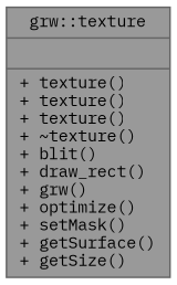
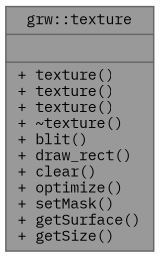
  digraph {
    fontname="IBM Plex Mono"
-   n1 [color=gray40 fillcolor=grey60 fontcolor=black fontname="IBM Plex Mono" fontsize=10 height=0.2 label="{grw::texture\n||+ texture()\l+ texture()\l+ texture()\l+ ~texture()\l+ blit()\l+ draw_rect()\l+ grw()\l+ optimize()\l+ setMask()\l+ getSurface()\l+ getSize()\l}" shape=record style=filled width=0.4]
+   n1 [color=gray40 fillcolor=grey60 fontcolor=black fontname="IBM Plex Mono" fontsize=10 height=0.2 label="{grw::texture\n||+ texture()\l+ texture()\l+ texture()\l+ ~texture()\l+ blit()\l+ draw_rect()\l+ clear()\l+ optimize()\l+ setMask()\l+ getSurface()\l+ getSize()\l}" shape=record style=filled width=0.4]
  }
